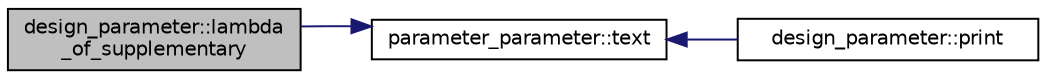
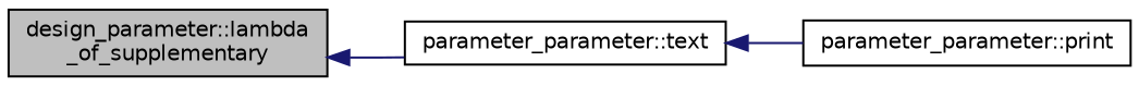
  digraph {
    rankdir=LR
    node [color=black fillcolor=white fontname=Helvetica fontsize=10 shape=record style=filled]
    edge [color=midnightblue dir=back fontname=Helvetica fontsize=10 labelfontname=Helvetica labelfontsize=10 style=solid]
    n1 [fillcolor=grey75 fontcolor=black height=0.2 label="design_parameter::lambda\l_of_supplementary" width=0.4]
    n2 [height=0.2 label="parameter_parameter::text" width=0.4]
-   n3 [height=0.2 label="design_parameter::print" width=0.4]
-   n2 -> n1
+   n3 [height=0.2 label="parameter_parameter::print" width=0.4]
+   n1 -> n2
    n2 -> n3
  }
